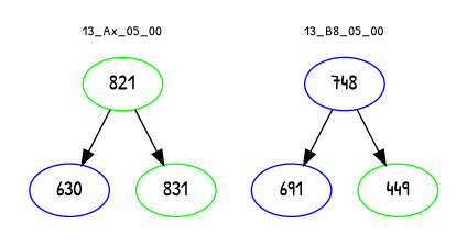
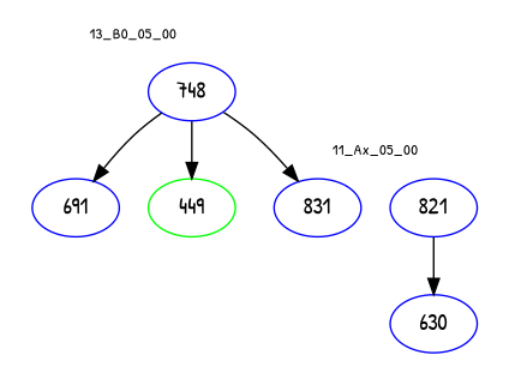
  digraph {
    fontname="Patrick Hand"
    node [color=blue fontname="Patrick Hand"]
    edge [color=black fontname="Patrick Hand"]
-   n1 [color=green label=821]
+   n1 [label=821]
    n2 [label=630]
-   n3 [color=green label=831]
+   n3 [label=831]
    n4 [label=748]
    n5 [label=691]
    n6 [color=green label=449]
    subgraph cluster_1 {
      color=white
      fontsize=10
-     label="13_Ax_05_00"
+     label="11_Ax_05_00"
      n1
      n2
      n3
    }
    subgraph cluster_2 {
      color=white
      fontsize=10
-     label="13_B8_05_00"
+     label="13_B0_05_00"
      n4
      n5
      n6
    }
    n1 -> n2
-   n1 -> n3
+   n4 -> n3
    n4 -> n5
    n4 -> n6
  }
